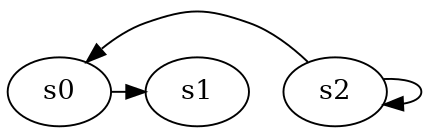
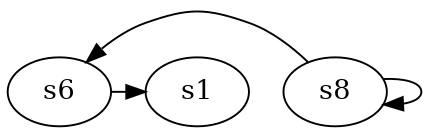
  digraph {
    node [player=1]
-   s0 [player=0]
+   s0 [player=0 label=s6]
    s1
-   s2
+   s2 [label=s8]
    s0 -> s1 [constraint="time == 10 || time == 17 || time == 18 || time == 23"]
    s2 -> s0 [constraint="time % 6 == 1"]
    s2 -> s2 [constraint="time % 4 == 0"]
  }
